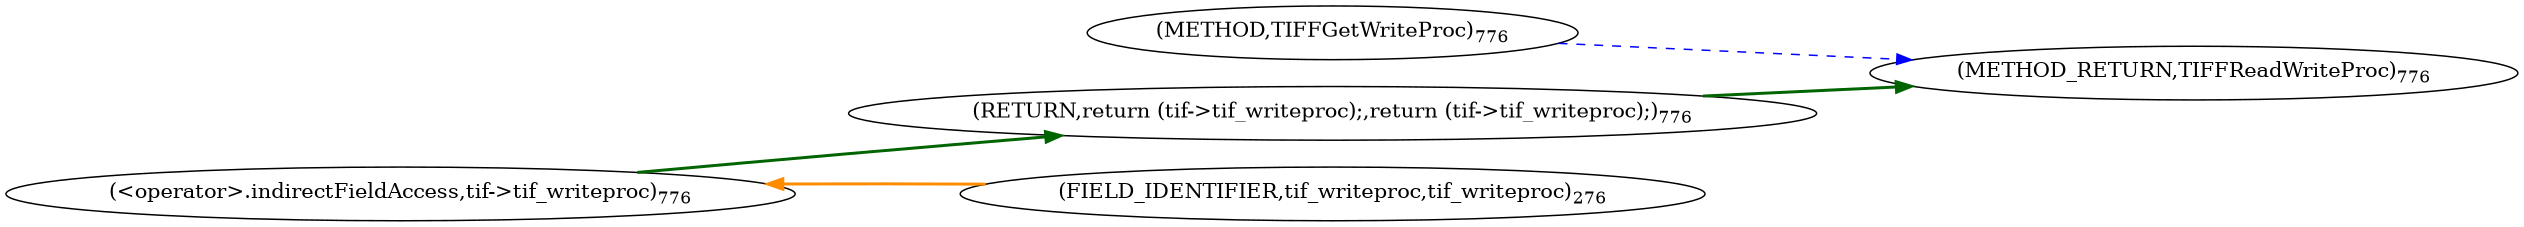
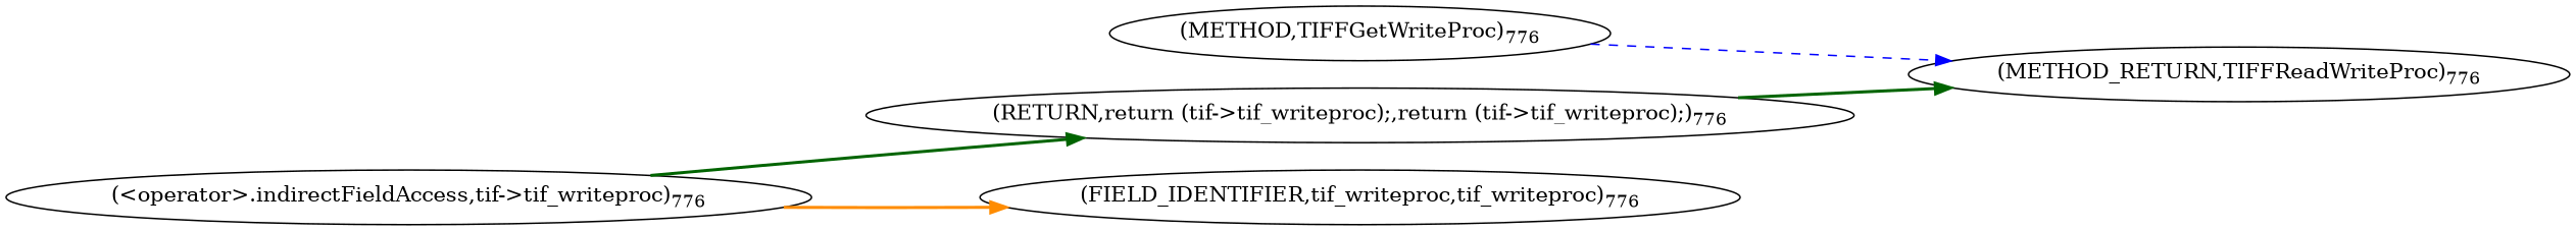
  digraph {
    rankdir=LR
    edge [color=darkgreen style=bold]
    n1 [label=<(RETURN,return (tif-&gt;tif_writeproc);,return (tif-&gt;tif_writeproc);)<SUB>776</SUB>>]
    n2 [label=<(METHOD_RETURN,TIFFReadWriteProc)<SUB>776</SUB>>]
    n3 [label=<(&lt;operator&gt;.indirectFieldAccess,tif-&gt;tif_writeproc)<SUB>776</SUB>>]
-   n4 [label=<(FIELD_IDENTIFIER,tif_writeproc,tif_writeproc)<SUB>276</SUB>>]
+   n4 [label=<(FIELD_IDENTIFIER,tif_writeproc,tif_writeproc)<SUB>776</SUB>>]
    n5 [label=<(METHOD,TIFFGetWriteProc)<SUB>776</SUB>>]
    n1 -> n2
    n3 -> n1
-   n4 -> n3 [color=darkorange]
+   n3 -> n4 [color=darkorange]
    n5 -> n2 [color=blue style=dashed]
  }
